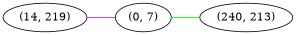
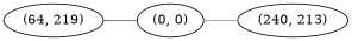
  graph {
    rankdir=LR
-   "(14, 219)"
-   "(0, 0)" [label="(0, 7)"]
+   "(14, 219)" [label="(64, 219)"]
+   "(0, 0)"
    "(240, 213)"
    "(14, 219)" -- "(0, 0)" [color=purple weight=4]
    "(0, 0)" -- "(240, 213)" [color=green weight=2]
  }
